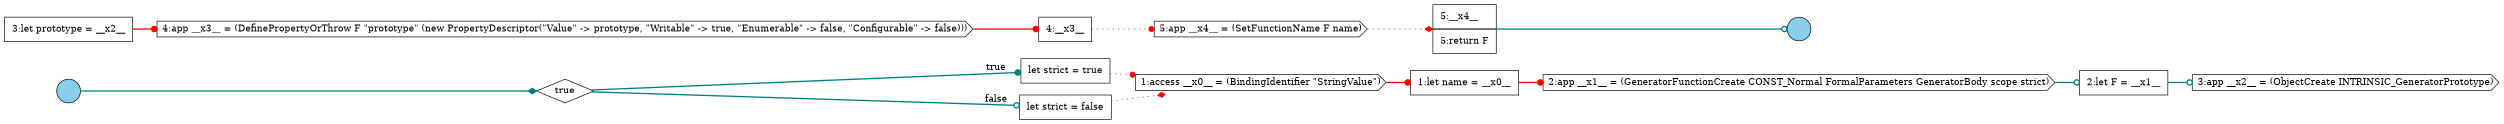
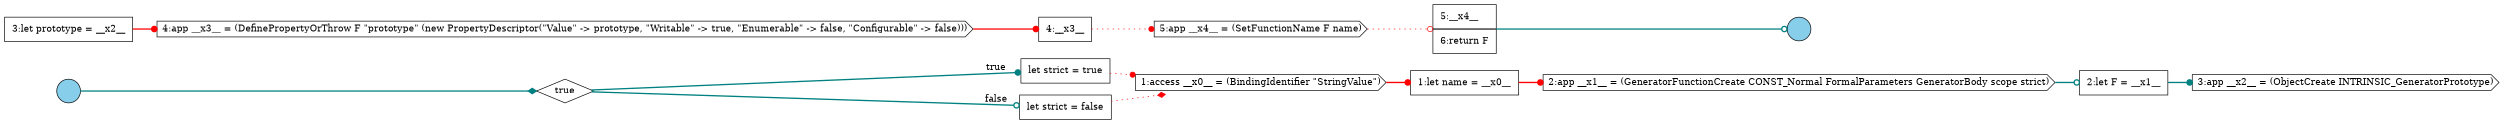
  digraph {
    rankdir=LR
    node [color=black fillcolor=white shape=none style=filled]
    edge [arrowhead=dot color=red style=bold]
    n1 [label=<<font color="black">     <table border="0" cellborder="1" cellspacing="0" cellpadding="10">       <tr><td align="left">let strict = true</td></tr>     </table>   </font>> margin=0]
    n2 [label=<<font color="black">1:access __x0__ = (BindingIdentifier &quot;StringValue&quot;)</font>> shape=cds]
    n3 [label=<<font color="black">     <table border="0" cellborder="1" cellspacing="0" cellpadding="10">       <tr><td align="left">1:let name = __x0__</td></tr>     </table>   </font>> margin=0]
    n4 [label=<<font color="black">     <table border="0" cellborder="1" cellspacing="0" cellpadding="10">       <tr><td align="left">2:let F = __x1__</td></tr>     </table>   </font>> margin=0]
    n5 [label=<<font color="black">3:app __x2__ = (ObjectCreate INTRINSIC_GeneratorPrototype)</font>> shape=cds]
    n6 [label=<<font color="black">4:app __x3__ = (DefinePropertyOrThrow F &quot;prototype&quot; (new PropertyDescriptor(&quot;Value&quot; -&gt; prototype, &quot;Writable&quot; -&gt; true, &quot;Enumerable&quot; -&gt; false, &quot;Configurable&quot; -&gt; false)))</font>> shape=cds]
    n7 [label=<<font color="black">     <table border="0" cellborder="1" cellspacing="0" cellpadding="10">       <tr><td align="left">4:__x3__</td></tr>     </table>   </font>> margin=0]
    n8 [label=<<font color="black">5:app __x4__ = (SetFunctionName F name)</font>> shape=cds]
    n9 [label=<<font color="black">2:app __x1__ = (GeneratorFunctionCreate CONST_Normal FormalParameters GeneratorBody scope strict)</font>> shape=cds]
    n10 [fillcolor=skyblue label=" " shape=circle]
    n11 [label=<<font color="black">     <table border="0" cellborder="1" cellspacing="0" cellpadding="10">       <tr><td align="left">3:let prototype = __x2__</td></tr>     </table>   </font>> margin=0]
-   n12 [label=<<font color="black">     <table border="0" cellborder="1" cellspacing="0" cellpadding="10">       <tr><td align="left">5:__x4__</td></tr>       <tr><td align="left">5:return F</td></tr>     </table>   </font>> margin=0]
+   n12 [label=<<font color="black">     <table border="0" cellborder="1" cellspacing="0" cellpadding="10">       <tr><td align="left">5:__x4__</td></tr>       <tr><td align="left">6:return F</td></tr>     </table>   </font>> margin=0]
    n13 [label=<<font color="black">true</font>> shape=diamond]
    n14 [label=<<font color="black">     <table border="0" cellborder="1" cellspacing="0" cellpadding="10">       <tr><td align="left">let strict = false</td></tr>     </table>   </font>> margin=0]
    n15 [fillcolor=skyblue label=" " shape=circle]
    n1 -> n2 [style=dotted]
    n2 -> n3
    n3 -> n9
-   n4 -> n5 [arrowhead=odot color=teal]
+   n4 -> n5 [color=teal]
    n6 -> n7
    n7 -> n8 [style=dotted]
-   n8 -> n12 [arrowhead=diamond style=dotted]
+   n8 -> n12 [arrowhead=odot style=dotted]
    n9 -> n4 [arrowhead=odot color=teal]
    n11 -> n6
    n12 -> n10 [arrowhead=odot color=teal]
    n13 -> n1 [color=teal label=<<font color="black">true</font>>]
    n13 -> n14 [arrowhead=odot color=teal label=<<font color="black">false</font>>]
    n14 -> n2 [arrowhead=diamond style=dotted]
    n15 -> n13 [arrowhead=diamond color=teal]
  }
